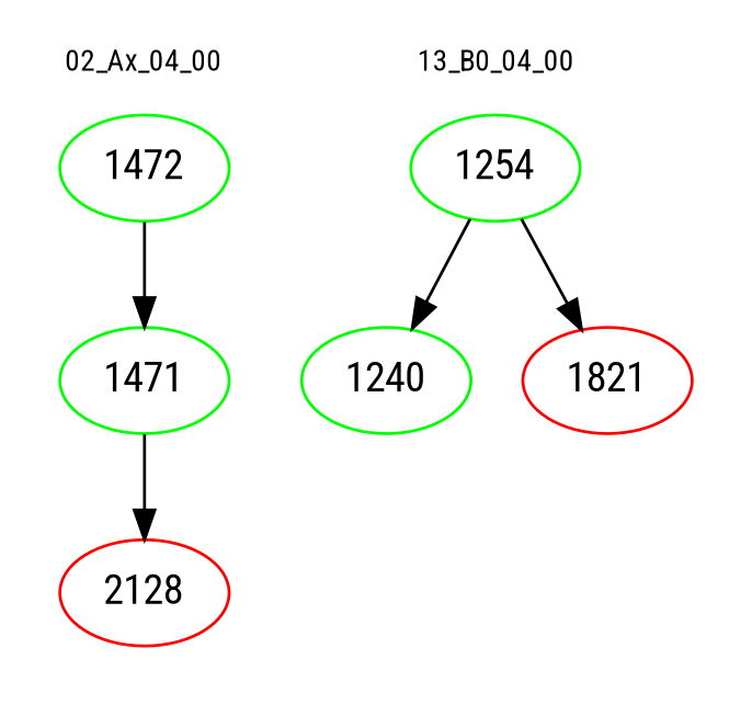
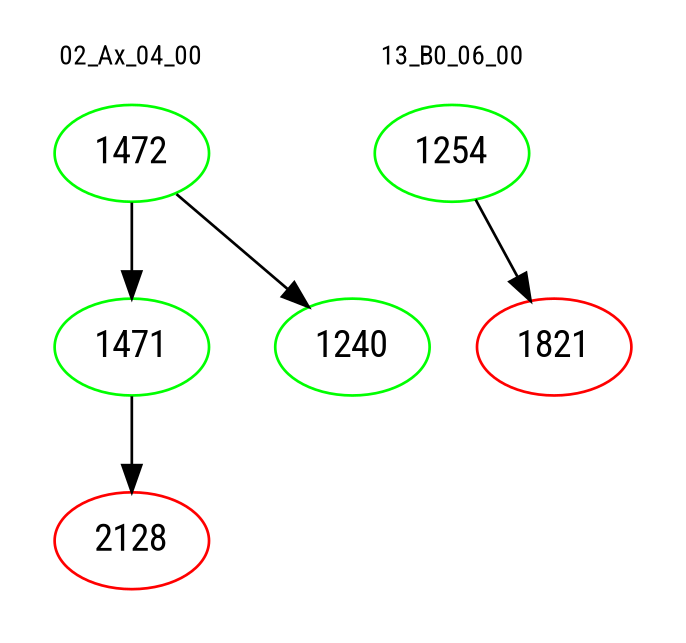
  digraph {
    fontname="Roboto Condensed"
    node [color=green fontname="Roboto Condensed"]
    edge [color=black fontname="Roboto Condensed"]
    n1 [label=1472]
    n2 [label=1471]
    n3 [color=red label=2128]
    n4 [label=1254]
    n5 [label=1240]
    n6 [color=red label=1821]
    subgraph cluster_1 {
      color=white
      fontsize=10
      label="02_Ax_04_00"
      n1
      n2
      n3
    }
    subgraph cluster_2 {
      color=white
      fontsize=10
-     label="13_B0_04_00"
+     label="13_B0_06_00"
      n4
      n5
      n6
    }
    n1 -> n2
    n2 -> n3
-   n4 -> n5
+   n1 -> n5
    n4 -> n6
  }
